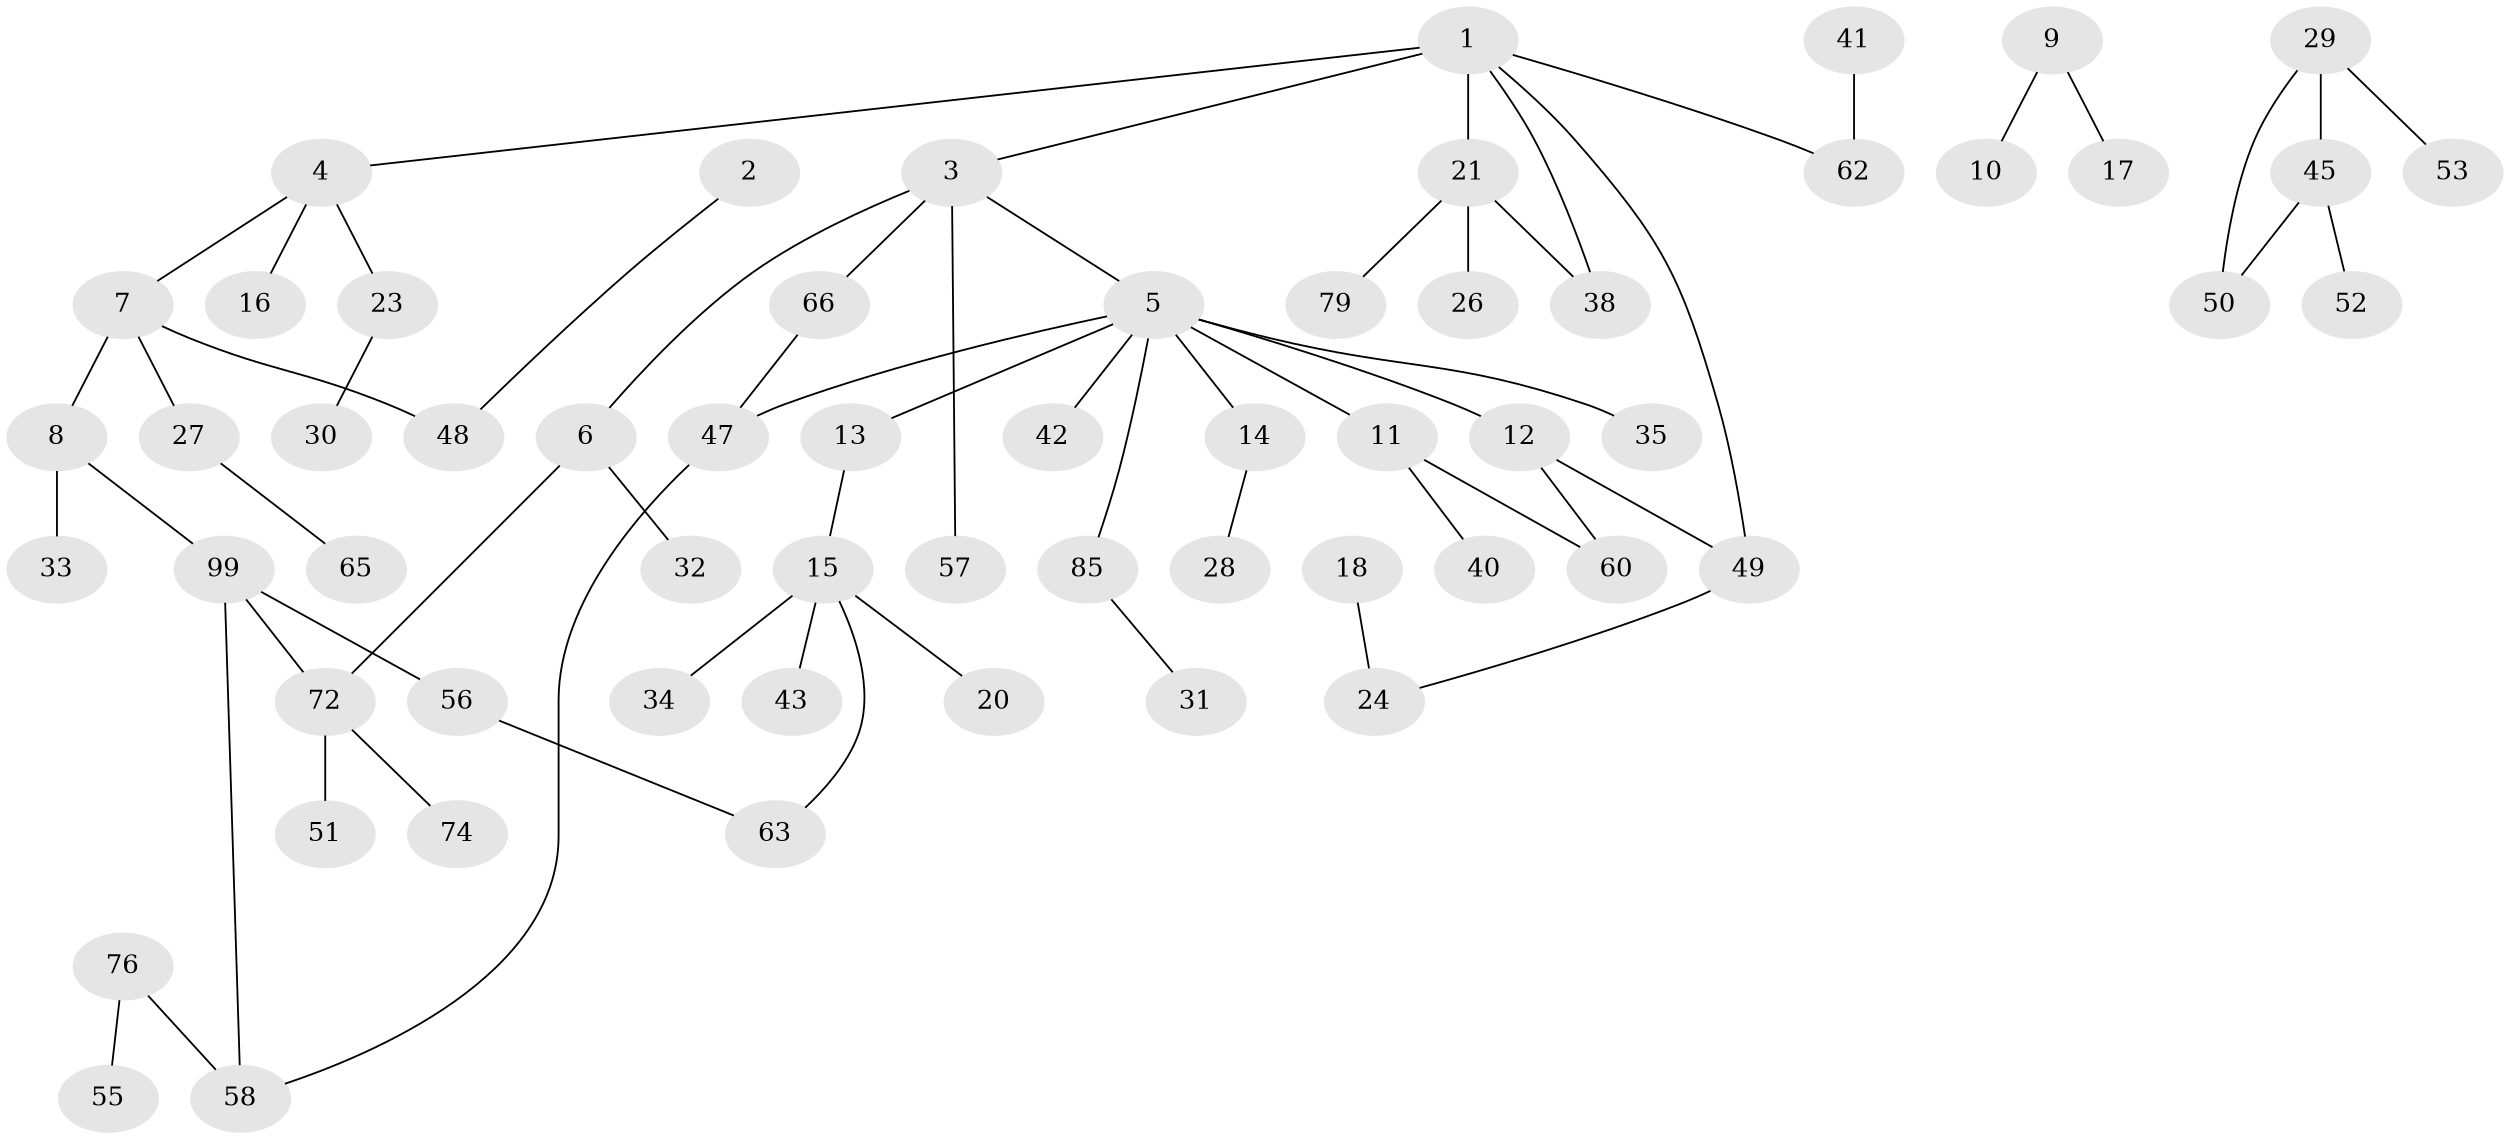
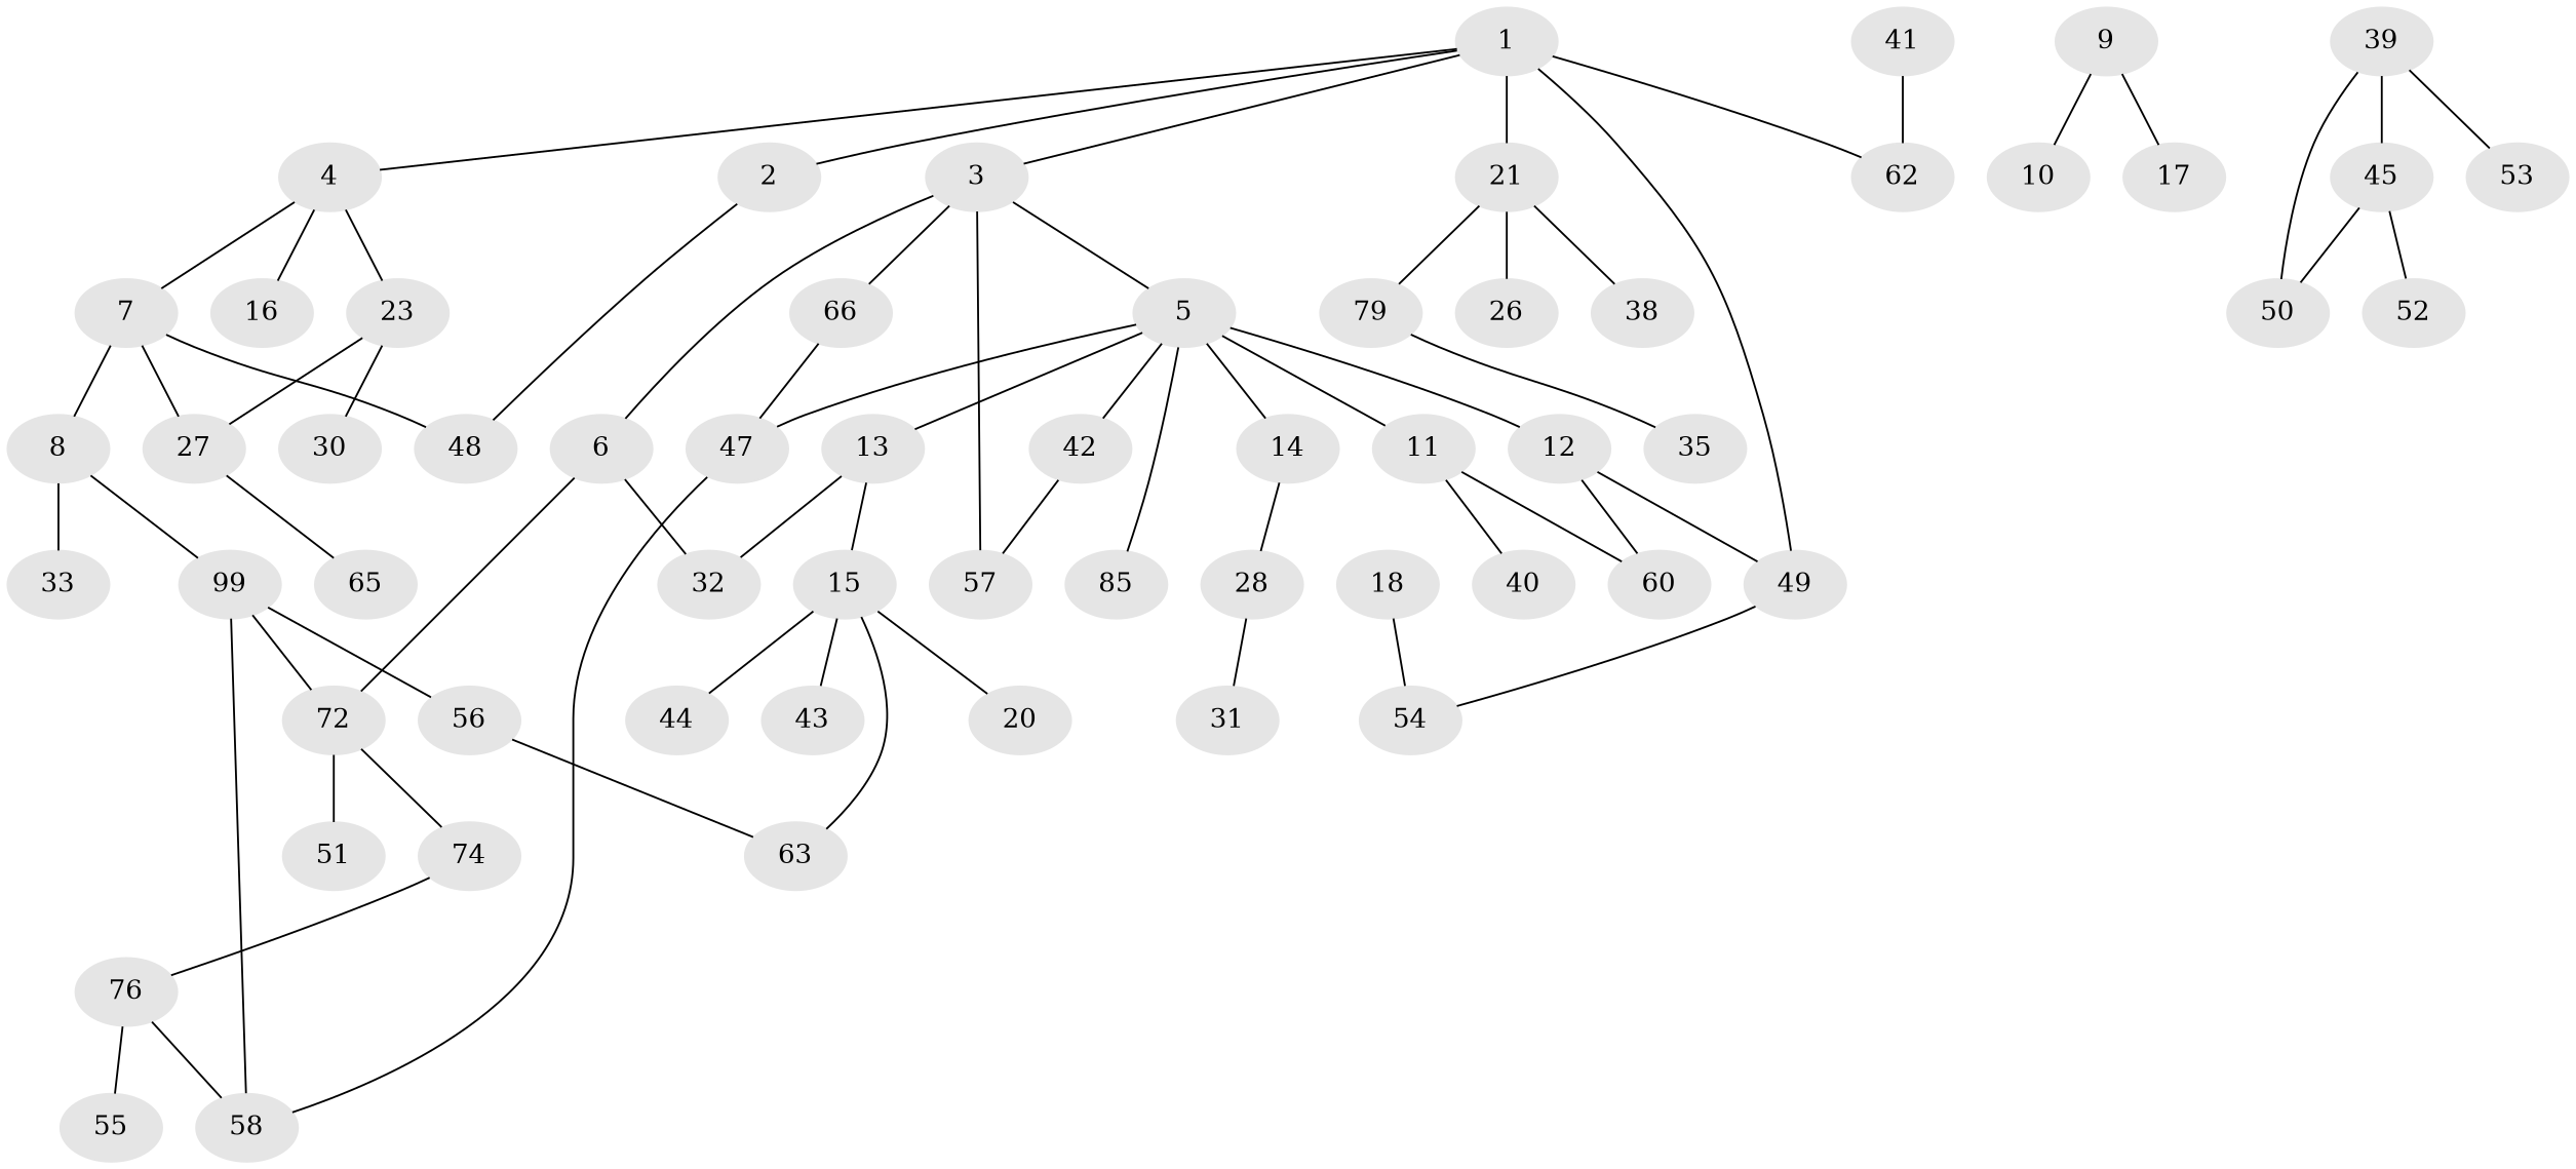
  graph {
    node [color=gray90 style=filled]
    1
    2
    3
    4
    21
    49
    62
    48
    5
    6
    n11 [label=66]
    57
    7
    16
    23
    26
    38
    n18 [label=79]
-   54 [label=24]
+   54
    11
    12
    13
    14
    n24 [label=85]
    35
    42
    47
    n28 [label=72]
    32
    8
    27
    30
    40
    60
    15
    28
    31
    n38 [label=74]
    51
    n40 [label=99]
    33
    9
    10
    17
    56
    58
    18
    20
-   34
+   34 [label=44]
    43
    63
-   29
+   29 [label=39]
    45
    50
    53
    n56 [label=76]
    n57 [label=65]
    55
    52
    41
-   1 -- 38
+   1 -- 2
    1 -- 3
    1 -- 4
    1 -- 21
    1 -- 49
    1 -- 62
    2 -- 48
    3 -- 5
    3 -- 6
    3 -- n11
    3 -- 57
    4 -- 7
    4 -- 16
    4 -- 23
    21 -- 26
    21 -- 38
    21 -- n18
    49 -- 54
    5 -- 11
    5 -- 12
    5 -- 13
    5 -- 14
    5 -- n24
-   5 -- 35
+   n18 -- 35
    5 -- 42
    5 -- 47
    6 -- n28
    6 -- 32
    n11 -- 47
    7 -- 48
    7 -- 8
    7 -- 27
+   23 -- 27
    23 -- 30
    11 -- 40
    11 -- 60
    12 -- 49
    12 -- 60
+   13 -- 32
    13 -- 15
    14 -- 28
-   n24 -- 31
+   28 -- 31
+   42 -- 57
    47 -- 58
    n28 -- n38
    n28 -- 51
    8 -- n40
    8 -- 33
    27 -- n57
    15 -- 20
    15 -- 34
    15 -- 43
    15 -- 63
+   n38 -- n56
    n40 -- n28
    n40 -- 56
    n40 -- 58
    9 -- 10
    9 -- 17
    56 -- 63
    18 -- 54
    29 -- 45
    29 -- 50
    29 -- 53
    45 -- 50
    45 -- 52
    n56 -- 58
    n56 -- 55
    41 -- 62
  }
